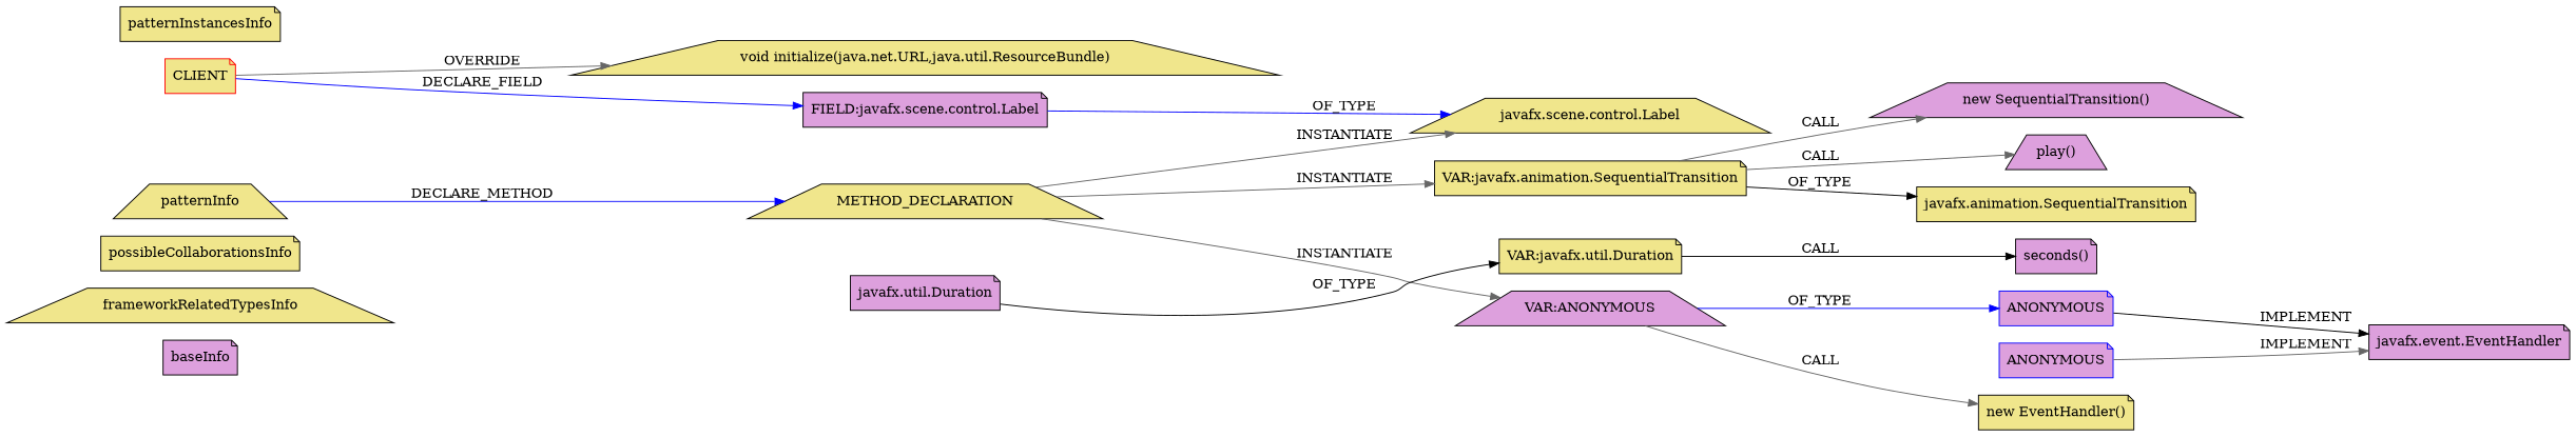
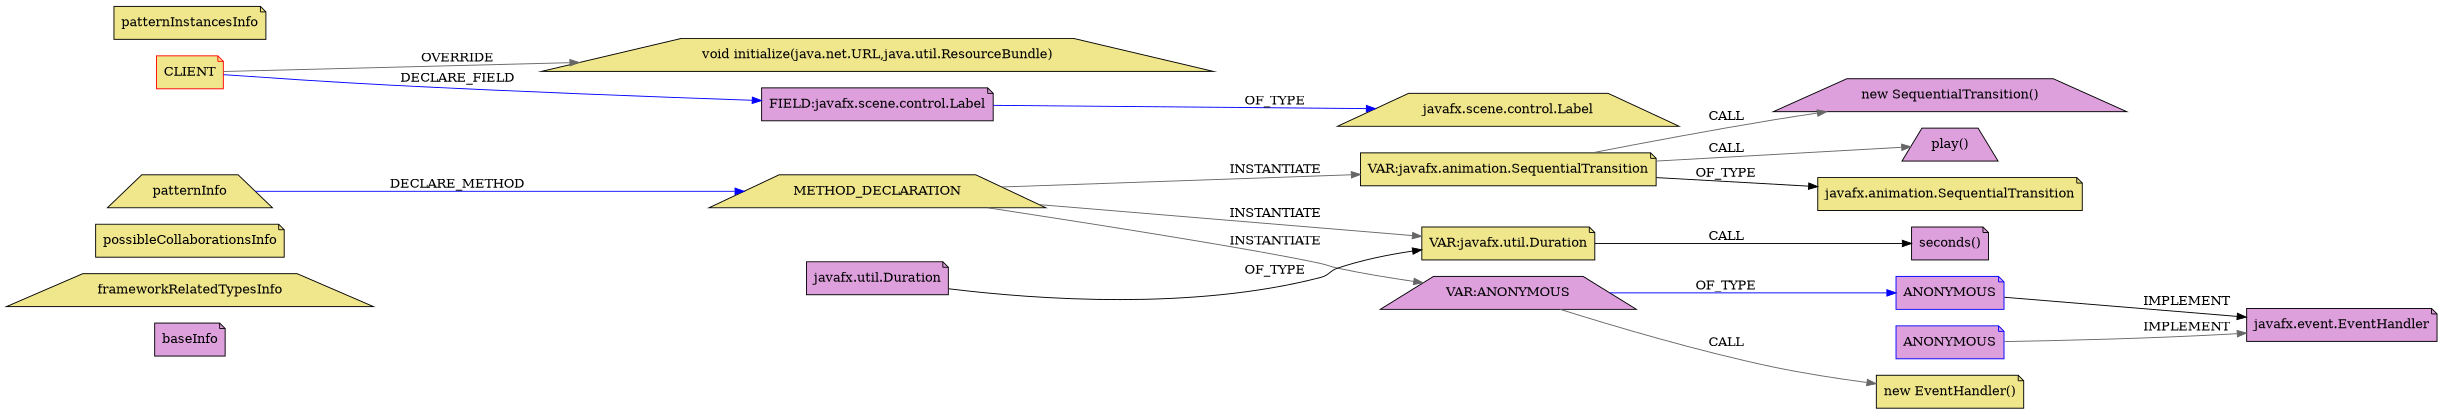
  digraph {
    rankdir=LR
    node [fillcolor=khaki shape=note style=filled isFrameworkType=false]
    edge [color=gray40]
    baseInfo [category=pattern fillcolor=plum graphId=3915 isAnonymous=false possibleRelation=false isFrameworkType=""]
    frameworkRelatedTypesInfo [shape=trapezium isFrameworkType=""]
    possibleCollaborationsInfo [isFrameworkType=""]
    patternInfo [frequency=2.0 patternRootClient=0 shape=trapezium isFrameworkType=""]
    n5 [label=METHOD_DECLARATION shape=trapezium vertexType=CLIENT_METHOD_DECLARATION]
    patternInstancesInfo [0="7thwheel-medaka-chan~/7thwheel-medaka-chan/medaka-chan-master/src/seventhwheel/pos/controller/MainController.java~MainController~25" 1="ajithkp560-quizmaster~/ajithkp560-quizmaster/quizmaster-master/QuizProgram_SRC/QuizProgram/src/quizprogram/SampleController.java~SampleController~1753" isFrameworkType=""]
    n7 [fillcolor=plum label="new SequentialTransition()" shape=trapezium vertexType=CONSTRUCTOR_CALL]
    n8 [label="VAR:javafx.animation.SequentialTransition" vertexType=VARIABLE_EXPRESION]
    n9 [fillcolor=plum label="play()" shape=trapezium vertexType=INSIDE_CALL]
    n10 [label="javafx.animation.SequentialTransition" vertexType=FRAMEWORK_CLASS_TYPE]
    n11 [label="VAR:javafx.util.Duration" vertexType=VARIABLE_EXPRESION]
    n12 [fillcolor=plum label="VAR:ANONYMOUS" shape=trapezium vertexType=VARIABLE_EXPRESION]
    n13 [fillcolor=plum label="seconds()" vertexType=INSIDE_CALL]
    n14 [color=blue fillcolor=plum label=ANONYMOUS vertexType=REFERENCE_ANONYMOUS_DECLARATION]
    n15 [label="new EventHandler()" vertexType=CONSTRUCTOR_CALL]
    n16 [color=red label=CLIENT vertexType=ROOT_CLIENT_CLASS_DECLARATION]
    n17 [label="void initialize(java.net.URL,java.util.ResourceBundle)" shape=trapezium vertexType=OVERRIDING_METHOD_DECLARATION]
    n18 [fillcolor=plum label="FIELD:javafx.scene.control.Label" vertexType=FIELD_DECLARATION]
    n19 [label="javafx.scene.control.Label" shape=trapezium vertexType=FRAMEWORK_CLASS_TYPE]
    n20 [fillcolor=plum label="javafx.util.Duration" vertexType=FRAMEWORK_CLASS_TYPE]
    n21 [fillcolor=plum label="javafx.event.EventHandler" vertexType=FRAMEWORK_INTERFACE_TYPE]
    n22 [color=blue fillcolor=plum label=ANONYMOUS vertexType=REFERENCE_ANONYMOUS_DECLARATION]
    patternInfo -> n5 [color=blue label=DECLARE_METHOD]
    n5 -> n8 [label=INSTANTIATE]
-   n5 -> n19 [label=INSTANTIATE]
+   n5 -> n11 [label=INSTANTIATE]
    n5 -> n12 [label=INSTANTIATE]
    n8 -> n7 [label=CALL]
    n8 -> n9 [label=CALL]
    n8 -> n10 [color=black label=OF_TYPE]
    n11 -> n13 [color=black label=CALL]
    n12 -> n14 [color=blue label=OF_TYPE]
    n12 -> n15 [label=CALL]
    n14 -> n21 [color=black label=IMPLEMENT]
    n16 -> n17 [label=OVERRIDE]
    n16 -> n18 [color=blue label=DECLARE_FIELD]
    n18 -> n19 [color=blue label=OF_TYPE]
    n20 -> n11 [color=black label=OF_TYPE]
    n22 -> n21 [label=IMPLEMENT]
  }
